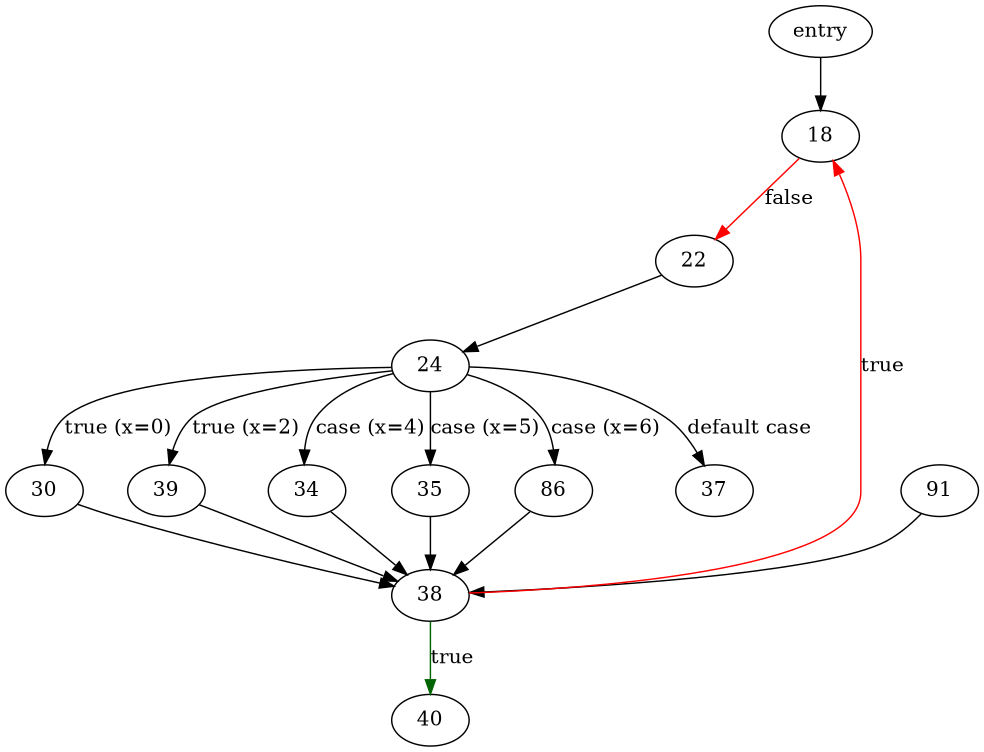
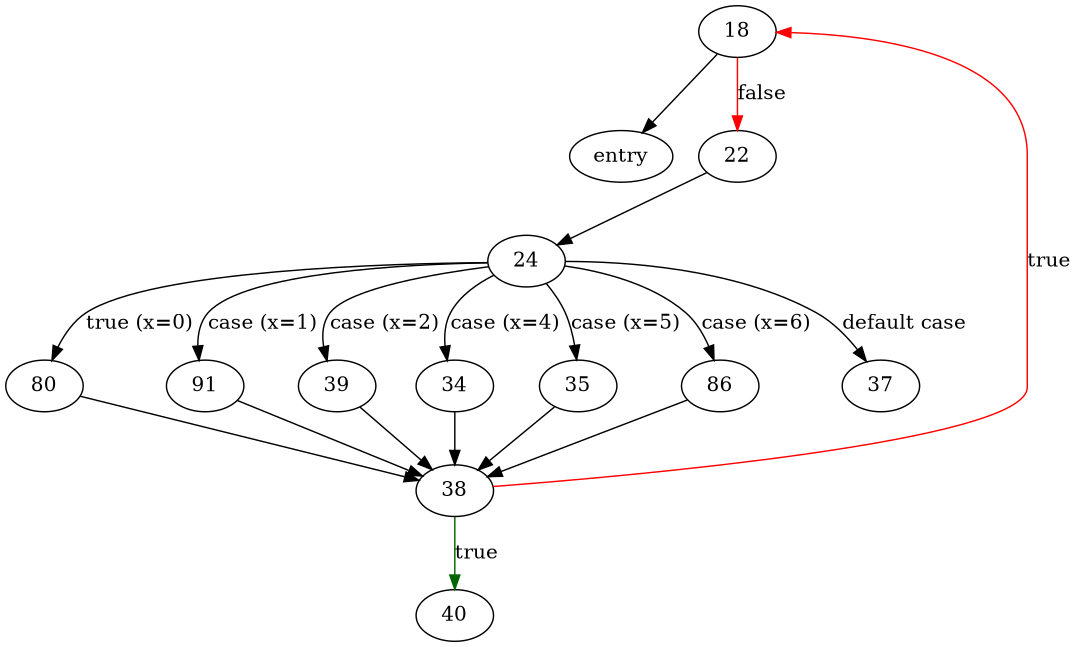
  digraph {
    n1 [label=entry]
    18
    22
    24
-   30
+   30 [label=80]
    n6 [label=91]
    n7 [label=39]
    34
    35
    n10 [label=86]
    37
    38
    40
-   n1 -> 18
+   18 -> n1
    18 -> 22 [color=red label=false]
    22 -> 24
    24 -> 30 [label="true (x=0)"]
-   24 -> n7 [label="true (x=2)"]
+   24 -> n6 [label="case (x=1)"]
+   24 -> n7 [label="case (x=2)"]
    24 -> 34 [label="case (x=4)"]
    24 -> 35 [label="case (x=5)"]
    24 -> n10 [label="case (x=6)"]
    24 -> 37 [label="default case"]
    30 -> 38
    n6 -> 38
    n7 -> 38
    34 -> 38
    35 -> 38
    n10 -> 38
    38 -> 18 [color=red label=true]
    38 -> 40 [color=darkgreen label=true]
  }
